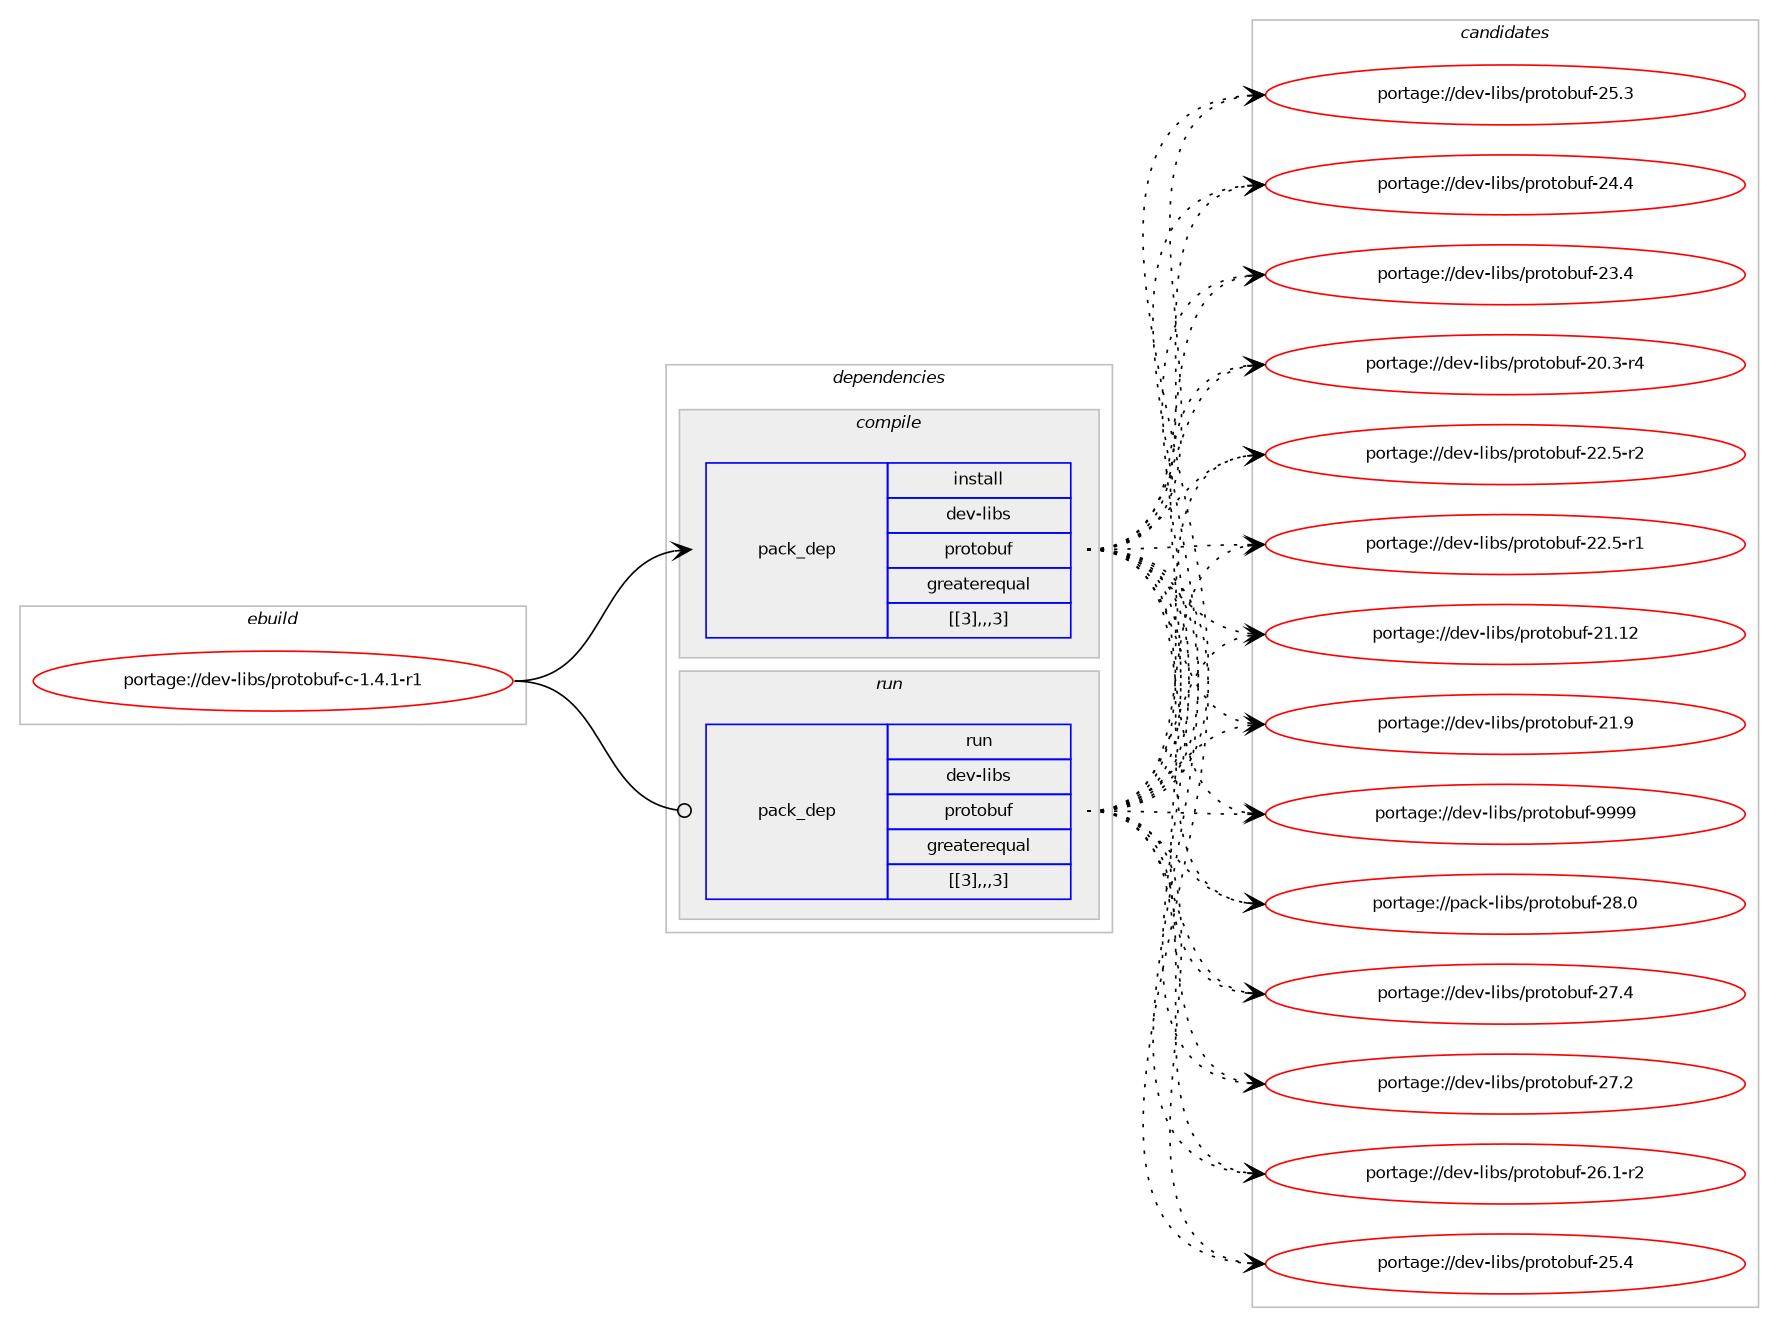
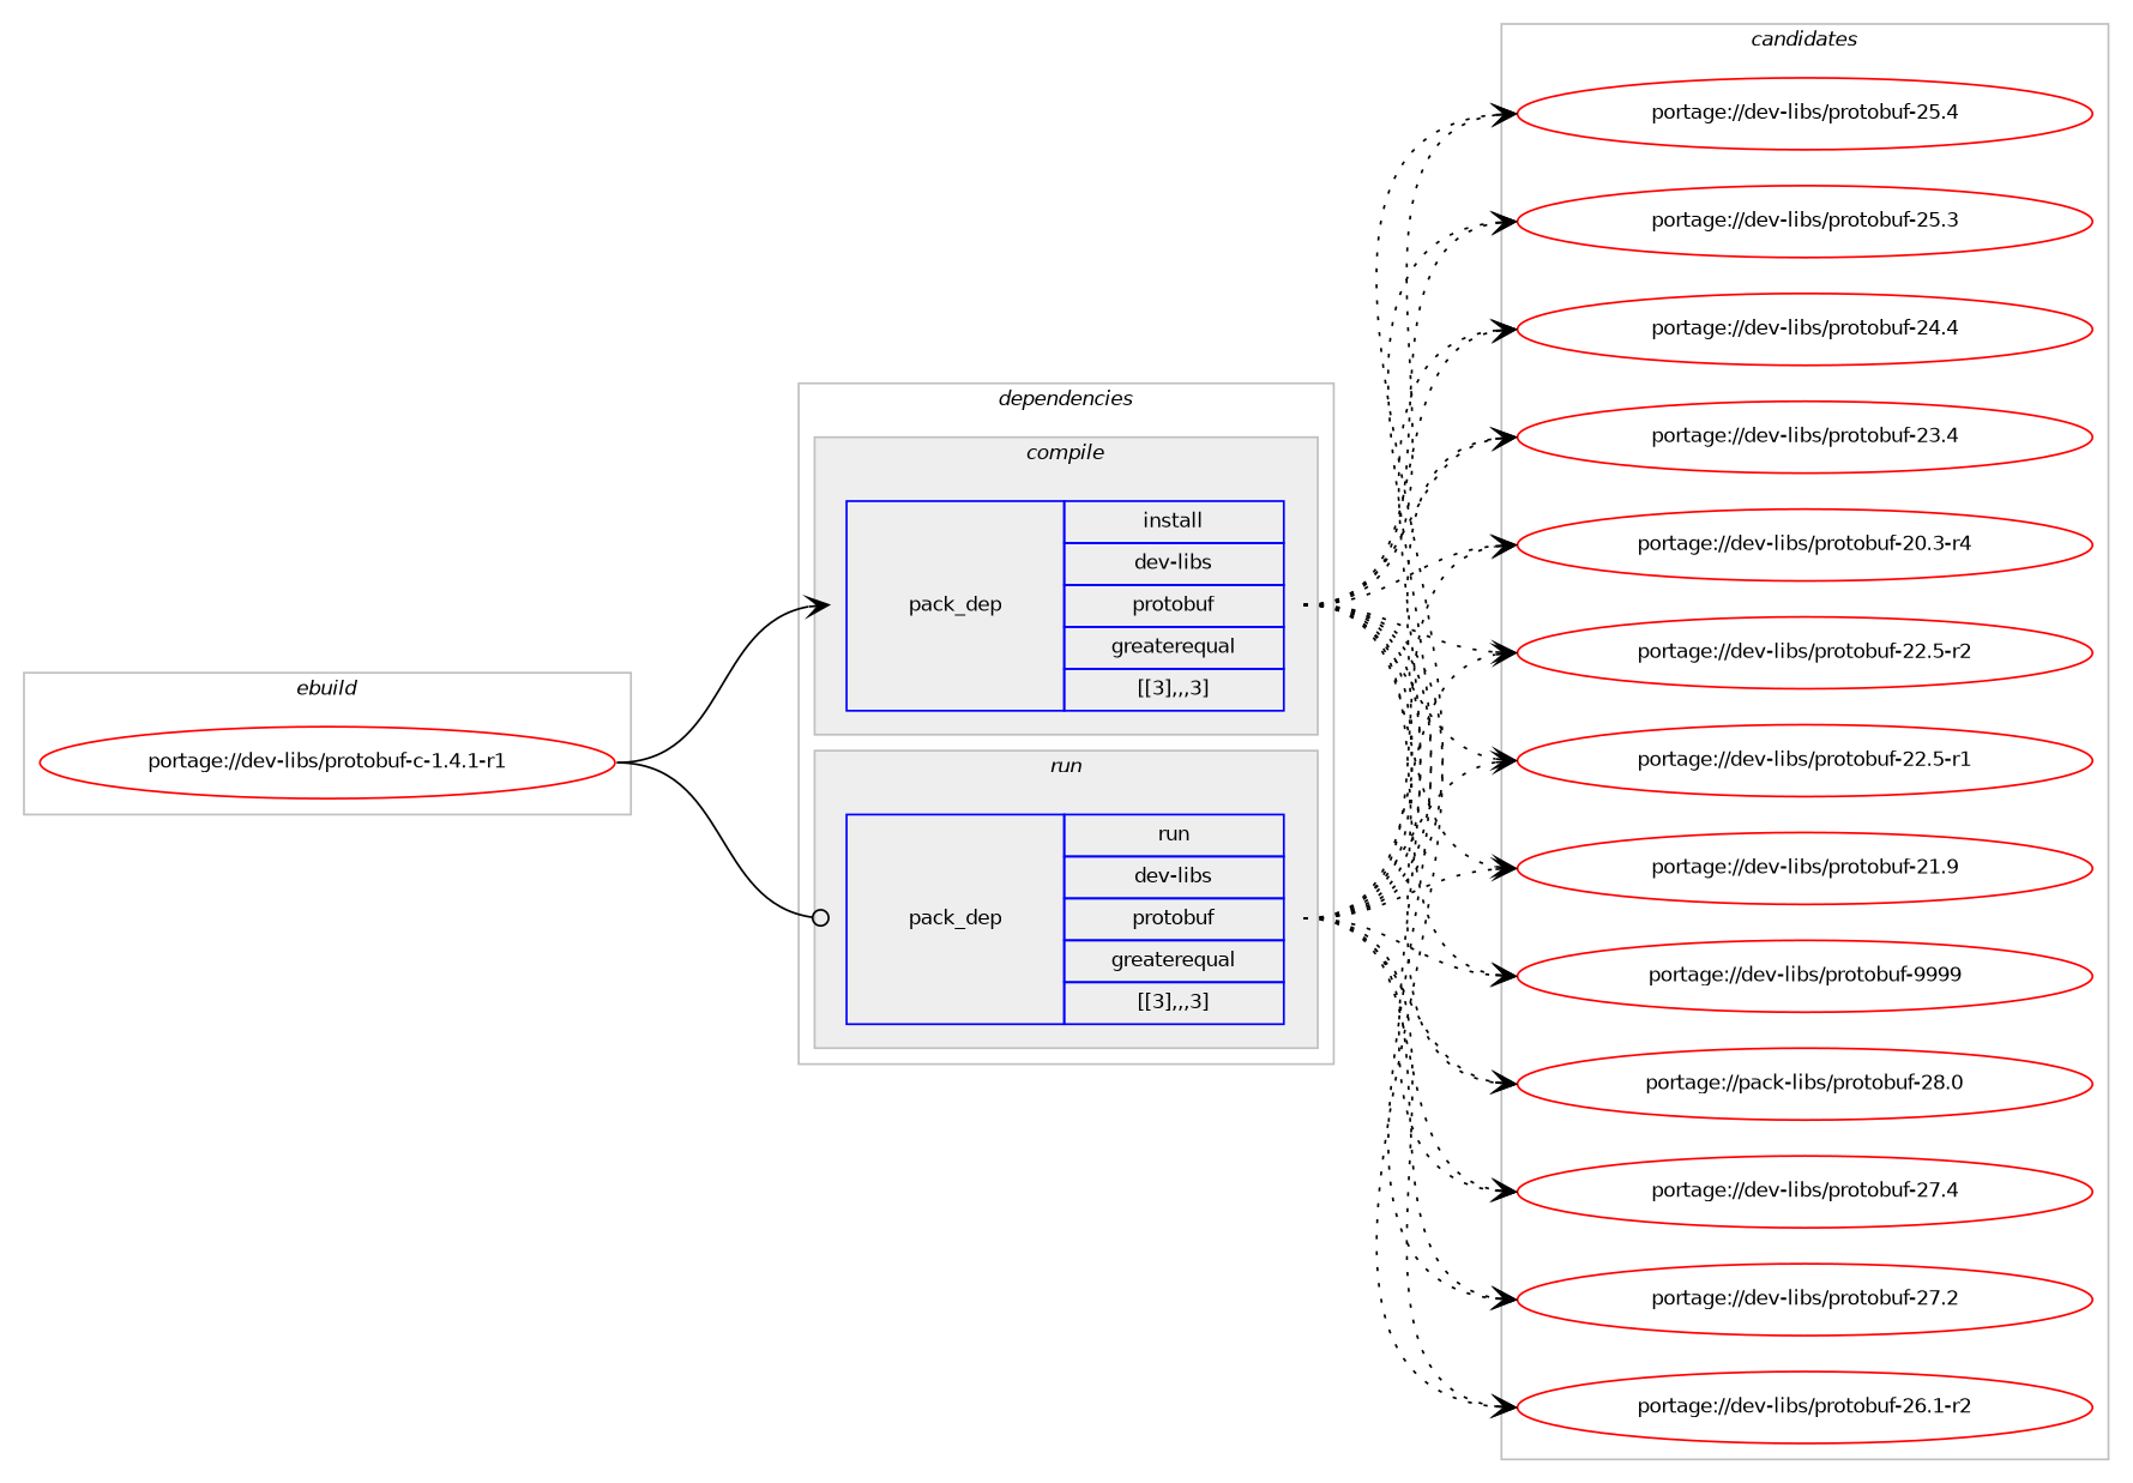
  digraph {
    compound=true
    concentrate=true
    fontname=Helvetica
    fontsize=10
    newrank=true
    rankdir=LR
    ranksep=1.5
    node [color=red fontname=Helvetica fontsize=10]
    edge [arrowhead=vee headport=w style=dotted tailport=e weight=100]
    n1 [label="portage://dev-libs/protobuf-c-1.4.1-r1" width=4]
    n2 [color=blue label=<<TABLE BORDER="0" CELLBORDER="1" CELLSPACING="0" CELLPADDING="4" WIDTH="220"><TR><TD ROWSPAN="6" CELLPADDING="30">pack_dep</TD></TR><TR><TD WIDTH="110">install</TD></TR><TR><TD>dev-libs</TD></TR><TR><TD>protobuf</TD></TR><TR><TD>greaterequal</TD></TR><TR><TD>[[3],,,3]</TD></TR></TABLE>> shape=none]
    n3 [color=blue label=<<TABLE BORDER="0" CELLBORDER="1" CELLSPACING="0" CELLPADDING="4" WIDTH="220"><TR><TD ROWSPAN="6" CELLPADDING="30">pack_dep</TD></TR><TR><TD WIDTH="110">run</TD></TR><TR><TD>dev-libs</TD></TR><TR><TD>protobuf</TD></TR><TR><TD>greaterequal</TD></TR><TR><TD>[[3],,,3]</TD></TR></TABLE>> shape=none]
    n4 [label="portage://dev-libs/protobuf-9999" width=4]
    n5 [label="portage://pack-libs/protobuf-28.0" width=4]
    n6 [label="portage://dev-libs/protobuf-27.4" width=4]
    n7 [label="portage://dev-libs/protobuf-27.2" width=4]
    n8 [label="portage://dev-libs/protobuf-26.1-r2" width=4]
    n9 [label="portage://dev-libs/protobuf-25.4" width=4]
    n10 [label="portage://dev-libs/protobuf-25.3" width=4]
    n11 [label="portage://dev-libs/protobuf-24.4" width=4]
    n12 [label="portage://dev-libs/protobuf-23.4" width=4]
    n13 [label="portage://dev-libs/protobuf-20.3-r4" width=4]
    n14 [label="portage://dev-libs/protobuf-22.5-r2" width=4]
    n15 [label="portage://dev-libs/protobuf-22.5-r1" width=4]
-   n16 [label="portage://dev-libs/protobuf-21.12" width=4]
    n17 [label="portage://dev-libs/protobuf-21.9" width=4]
    subgraph cluster_1 {
      color=gray
      label=<<i>ebuild</i>>
      n1
    }
    subgraph cluster_2 {
      color=gray
      label=<<i>dependencies</i>>
      subgraph cluster_3 {
        color=gray
        fillcolor="#eeeeee"
        label=<<i>compile</i>>
        style=filled
        subgraph sub_4 {
          color=gray
          fillcolor="#eeeeee"
          label=<<i>compile</i>>
          style=filled
          n2
        }
      }
      subgraph cluster_5 {
        color=gray
        fillcolor="#eeeeee"
        label=<<i>compile and run</i>>
        style=filled
      }
      subgraph cluster_6 {
        color=gray
        fillcolor="#eeeeee"
        label=<<i>run</i>>
        style=filled
        subgraph sub_7 {
          color=gray
          fillcolor="#eeeeee"
          label=<<i>run</i>>
          style=filled
          n3
        }
      }
    }
    subgraph cluster_8 {
      color=gray
      label=<<i>candidates</i>>
      rank=same
      subgraph sub_9 {
        color=black
        label=<<i>candidates</i>>
        nodesep=1
        rank=same
        n4
        n5
        n6
        n7
        n8
        n9
        n10
        n11
        n12
        n13
        n14
        n15
-       n16
        n17
      }
      subgraph sub_10 {
        color=black
        label=<<i>candidates</i>>
        nodesep=1
        rank=same
        n4
        n5
        n6
        n7
        n8
        n9
        n10
        n11
        n12
        n13
        n14
        n15
-       n16
        n17
      }
    }
    n1 -> n2 [style=solid weight=20]
    n1 -> n3 [arrowhead=odot style=solid weight=20]
    n2 -> n4
    n2 -> n5
    n2 -> n6
    n2 -> n7
    n2 -> n8
    n2 -> n9
    n2 -> n10
    n2 -> n11
    n2 -> n12
    n2 -> n13
    n2 -> n14
    n2 -> n15
-   n2 -> n16
    n2 -> n17
    n3 -> n4
    n3 -> n5
    n3 -> n6
    n3 -> n7
    n3 -> n8
    n3 -> n9
    n3 -> n10
    n3 -> n11
    n3 -> n12
    n3 -> n13
    n3 -> n14
    n3 -> n15
-   n3 -> n16
    n3 -> n17
  }
